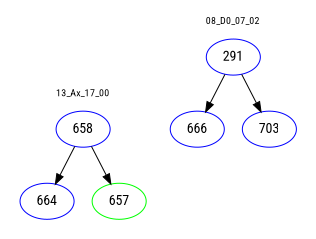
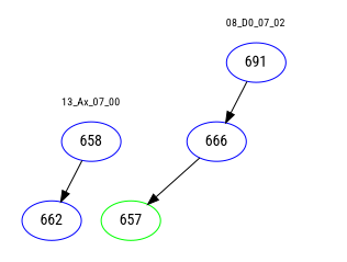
  digraph {
    fontname="Roboto Condensed"
    node [color=blue fontname="Roboto Condensed"]
    edge [color=black fontname="Roboto Condensed"]
    n1 [label=658]
    n2 [color=green label=657]
-   n3 [label=664]
-   n4 [label=291]
+   n3 [label=662]
+   n4 [label=691]
    n5 [label=666]
-   n6 [label=703]
    subgraph cluster_1 {
      color=white
      fontsize=10
-     label="13_Ax_17_00"
+     label="13_Ax_07_00"
      n1
      n2
      n3
    }
    subgraph cluster_2 {
      color=white
      fontsize=10
      label="08_D0_07_02"
      n4
      n5
-     n6
    }
-   n1 -> n2
+   n5 -> n2
    n1 -> n3
    n4 -> n5
-   n4 -> n6
  }
